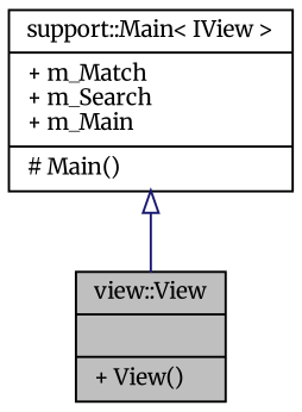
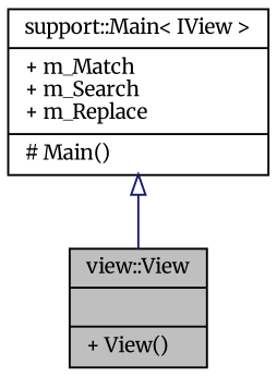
  digraph {
    fontname=Merriweather
    node [color=black fontname=Merriweather fontsize=10 shape=record style=filled]
    n1 [fillcolor=grey75 fontcolor=black height=0.2 label="{view::View\n||+ View()\l}" width=0.4]
-   n2 [fillcolor=white height=0.2 label="{support::Main\< IView \>\n|+ m_Match\l+ m_Search\l+ m_Main\l|# Main()\l}" width=0.4]
+   n2 [fillcolor=white height=0.2 label="{support::Main\< IView \>\n|+ m_Match\l+ m_Search\l+ m_Replace\l|# Main()\l}" width=0.4]
    n2 -> n1 [arrowtail=onormal color=midnightblue dir=back fontname=Merriweather fontsize=10 labelfontname=Verdana labelfontsize=10 style=solid]
  }
